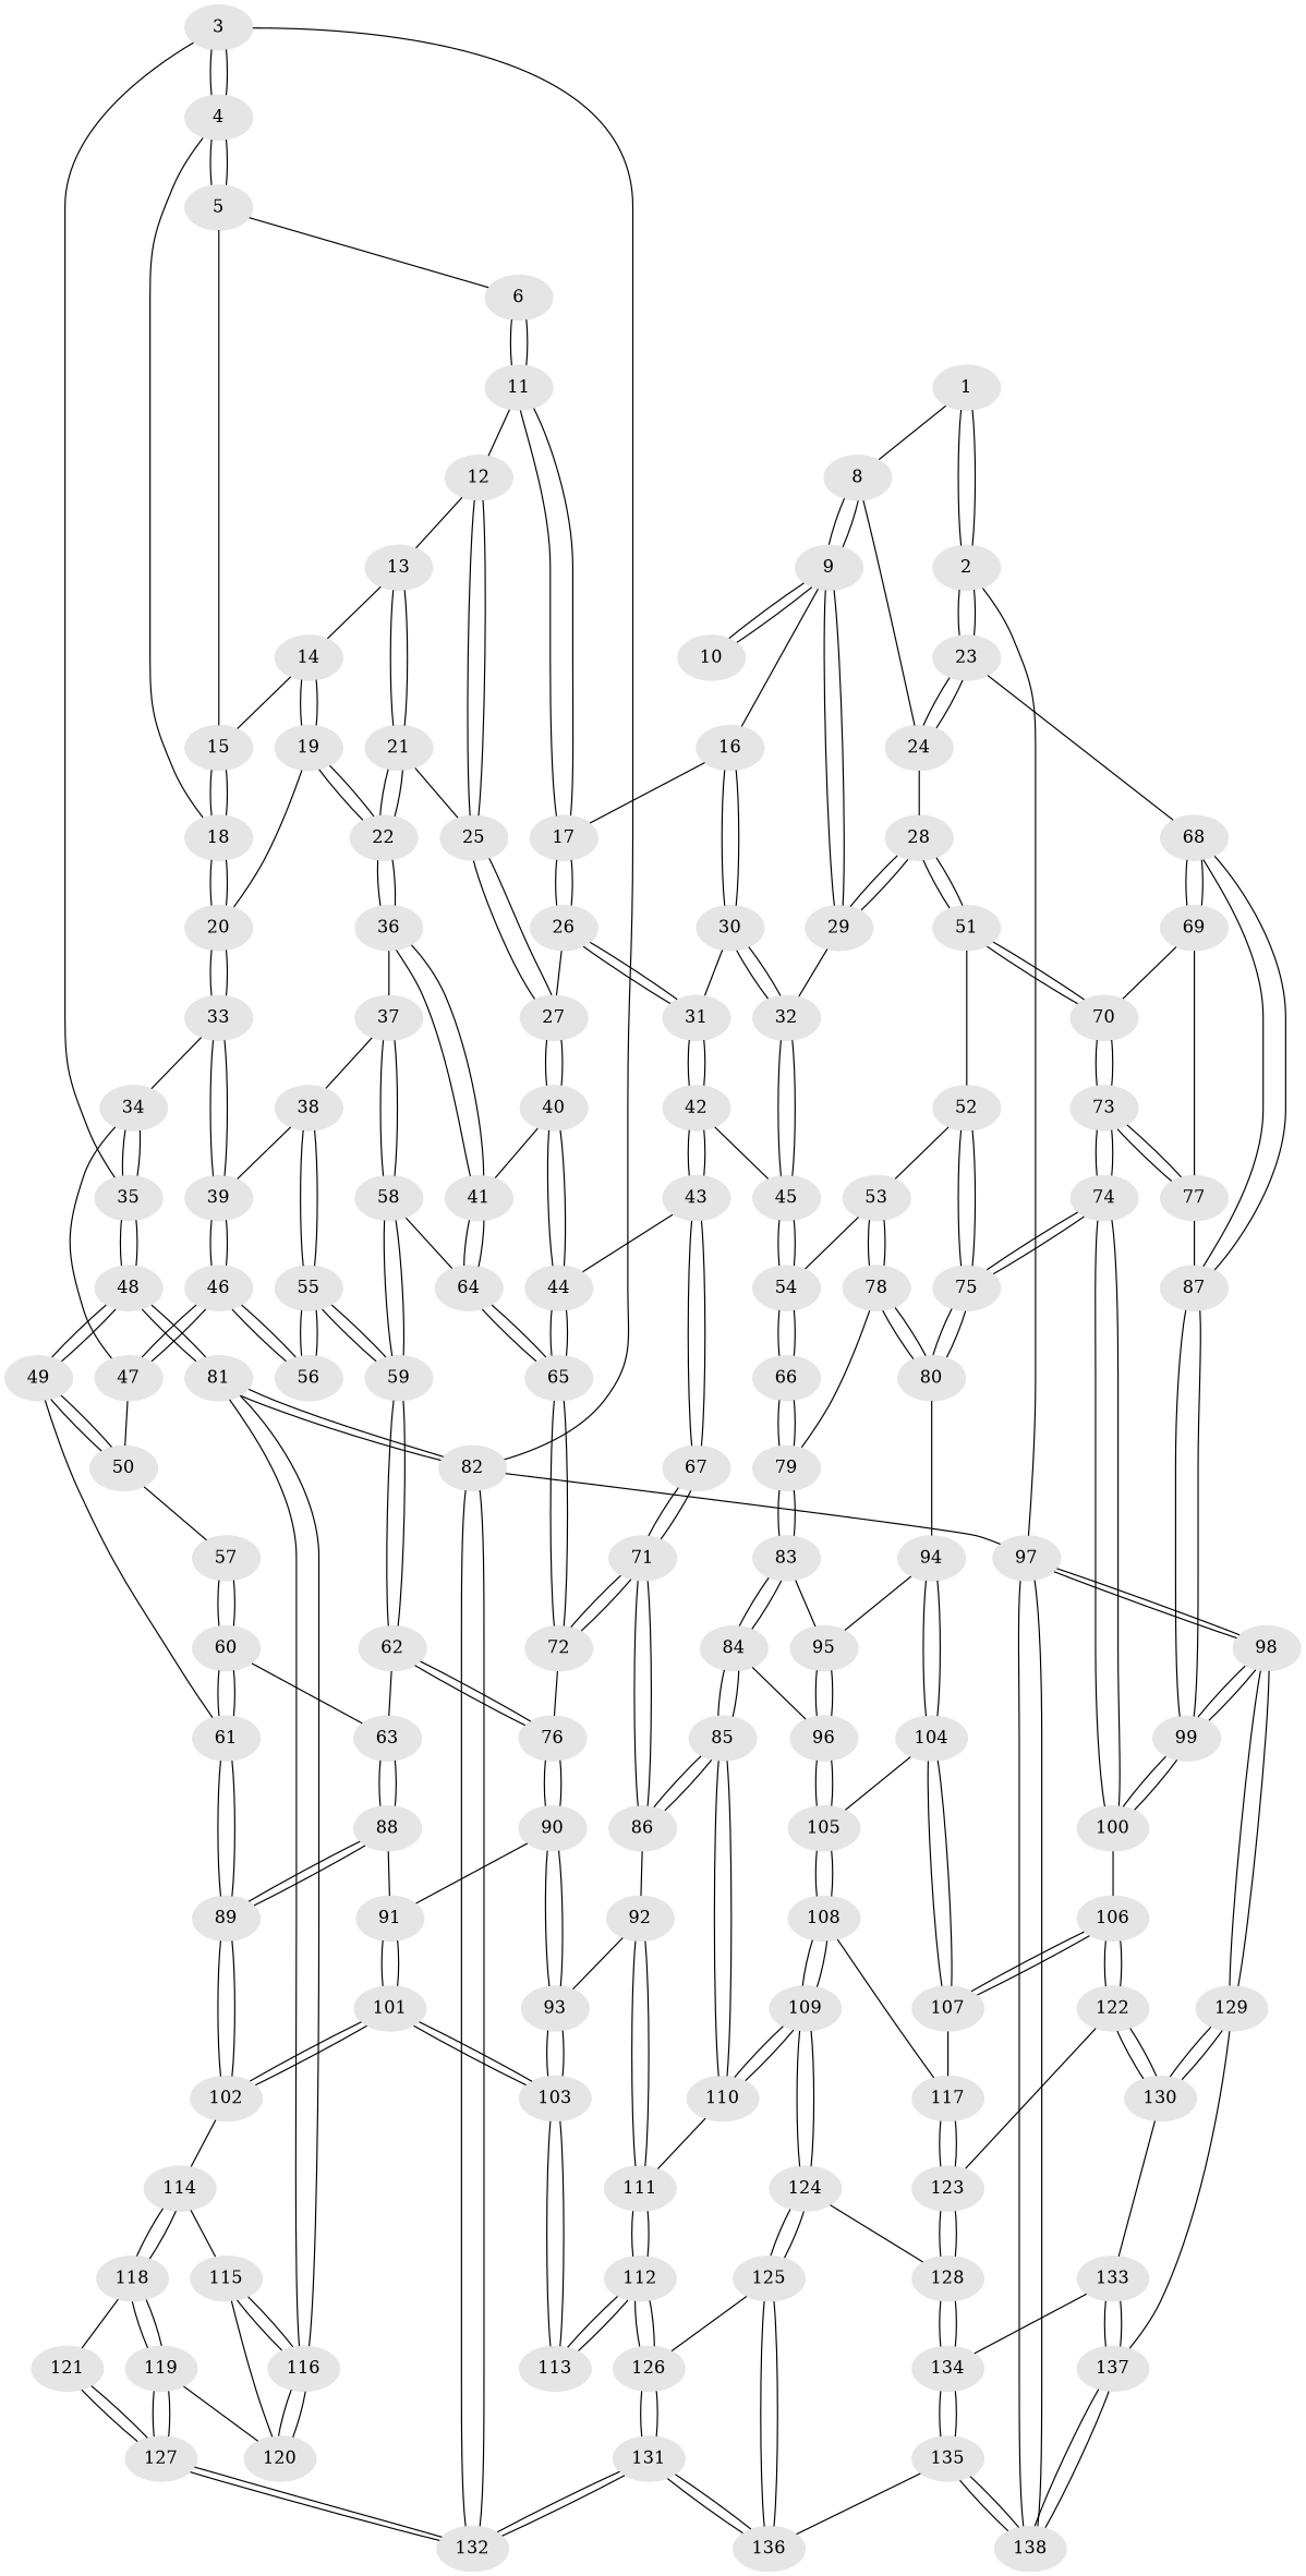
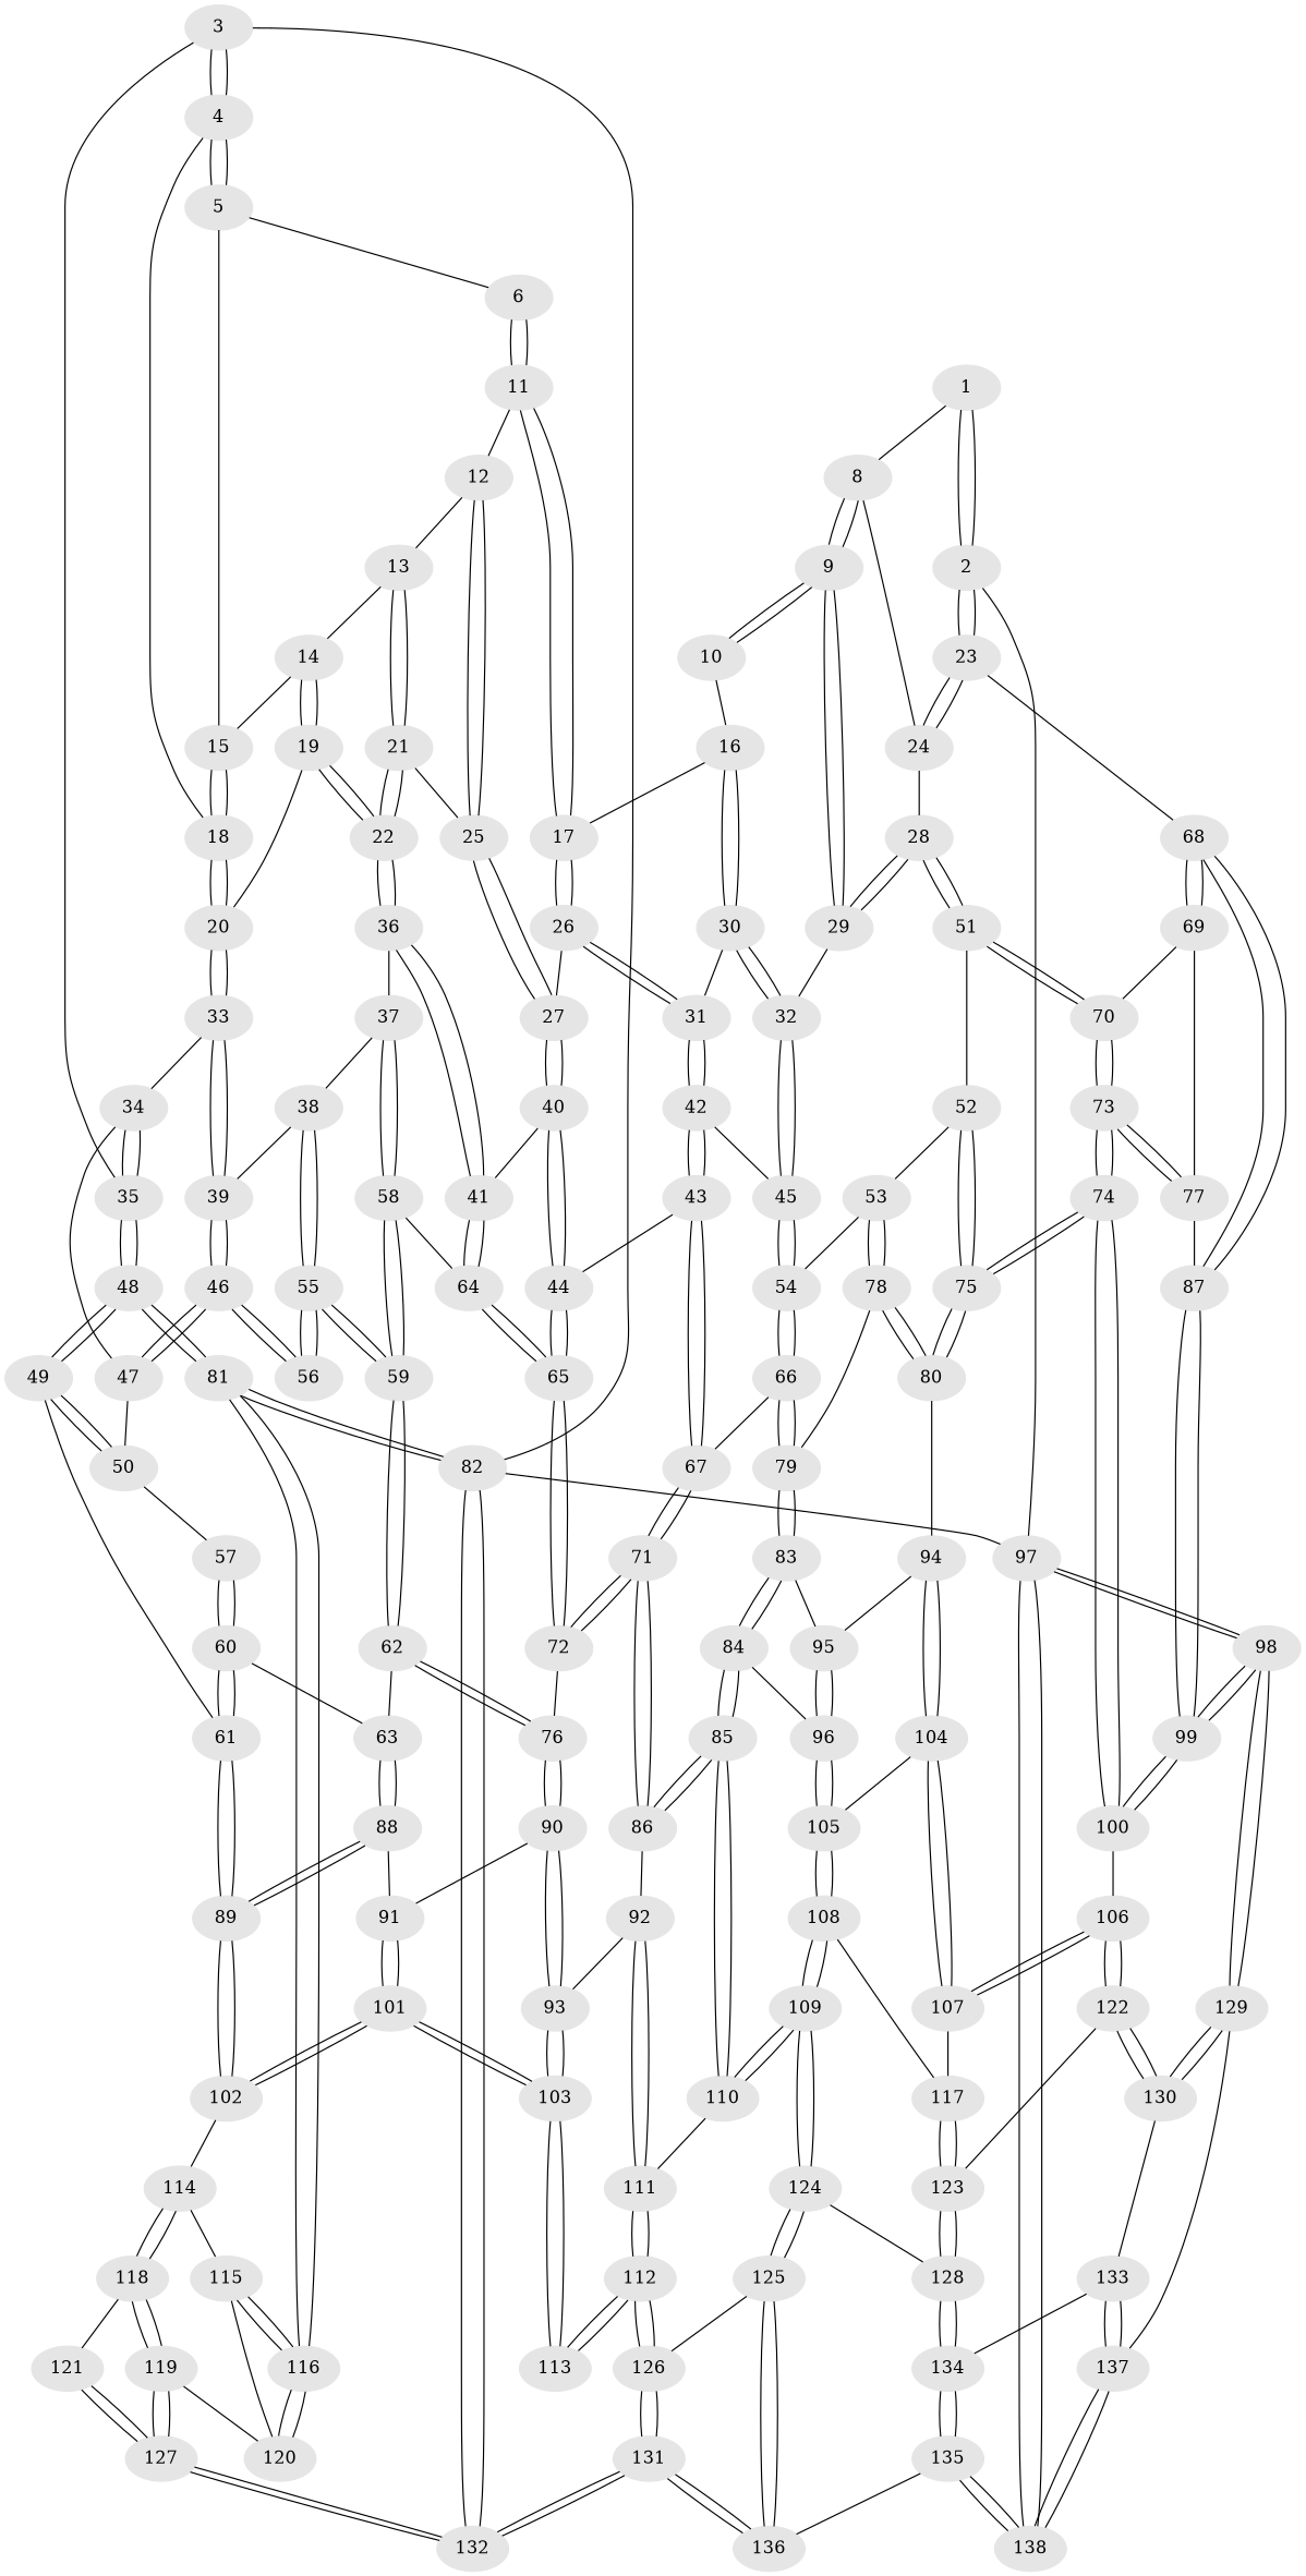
  graph {
    node [color=gray90 style=filled]
    1
    2
    8
    23
    97
    9
    24
    3
    4
    35
    82
    68
    98
    138
    5
    18
    48
    132
    6
    15
    20
    11
    12
    17
    10
    16
    29
    28
    32
    30
    13
    25
    26
    14
    21
    27
    19
    22
    31
    33
    36
    34
    39
    37
    41
    69
    87
    51
    40
    42
    44
    52
    70
    45
    43
    54
    47
    46
    50
    49
    81
    38
    58
    64
    55
    59
    56
    65
    67
    71
    72
    66
    57
    61
    116
    89
    60
    53
    75
    73
    78
    80
    79
    62
    63
    76
    88
    102
    90
    91
    83
    86
    77
    99
    74
    92
    100
    106
    94
    93
    84
    95
    104
    120
    85
    96
    110
    105
    111
    101
    114
    103
    112
    113
    107
    108
    129
    130
    137
    122
    115
    118
    117
    109
    123
    124
    128
    125
    126
    131
    121
    127
    119
    133
    134
    136
    135
    1 -- 2
    1 -- 2
    1 -- 8
    2 -- 23
    2 -- 23
    2 -- 97
    8 -- 9
    8 -- 9
    8 -- 24
    23 -- 24
    23 -- 24
    23 -- 68
    97 -- 98
    97 -- 98
    97 -- 138
    97 -- 138
    9 -- 10
    9 -- 10
    9 -- 29
    9 -- 29
    24 -- 28
    3 -- 4
    3 -- 4
    3 -- 35
    3 -- 82
    4 -- 5
    4 -- 5
    4 -- 18
    35 -- 48
    35 -- 48
    82 -- 97
    82 -- 132
    82 -- 132
    68 -- 69
    68 -- 69
    68 -- 87
    68 -- 87
    98 -- 99
    98 -- 99
    98 -- 129
    98 -- 129
    5 -- 6
    5 -- 15
    18 -- 20
    18 -- 20
    48 -- 49
    48 -- 49
    48 -- 81
    48 -- 81
    6 -- 11
    6 -- 11
    15 -- 18
    15 -- 18
    20 -- 33
    20 -- 33
    11 -- 12
    11 -- 17
    11 -- 17
    12 -- 13
    12 -- 25
    12 -- 25
    17 -- 26
    17 -- 26
-   9 -- 16
+   10 -- 16
    16 -- 17
    16 -- 30
    16 -- 30
    29 -- 32
    28 -- 29
    28 -- 29
    28 -- 51
    28 -- 51
    32 -- 45
    32 -- 45
    30 -- 32
    30 -- 32
    30 -- 31
    13 -- 14
    13 -- 21
    13 -- 21
    25 -- 27
    25 -- 27
    26 -- 27
    26 -- 31
    26 -- 31
    14 -- 15
    14 -- 19
    14 -- 19
    21 -- 25
    21 -- 22
    21 -- 22
    27 -- 40
    27 -- 40
    19 -- 20
    19 -- 22
    19 -- 22
    22 -- 36
    22 -- 36
    31 -- 42
    31 -- 42
    33 -- 34
    33 -- 39
    33 -- 39
    36 -- 37
    36 -- 41
    36 -- 41
    34 -- 35
    34 -- 35
    34 -- 47
    39 -- 46
    39 -- 46
    37 -- 38
    37 -- 58
    37 -- 58
    41 -- 64
    41 -- 64
    69 -- 70
    69 -- 77
    87 -- 99
    87 -- 99
    51 -- 52
    51 -- 70
    51 -- 70
    40 -- 41
    40 -- 44
    40 -- 44
    42 -- 45
    42 -- 43
    42 -- 43
    44 -- 65
    44 -- 65
    52 -- 53
    52 -- 75
    52 -- 75
    70 -- 73
    70 -- 73
    45 -- 54
    45 -- 54
    43 -- 44
    43 -- 67
    43 -- 67
    54 -- 66
    54 -- 66
    47 -- 50
    46 -- 47
    46 -- 47
    46 -- 56
    46 -- 56
    50 -- 57
    49 -- 50
    49 -- 50
    49 -- 61
    81 -- 82
    81 -- 82
    81 -- 116
    81 -- 116
    38 -- 39
    38 -- 55
    38 -- 55
    58 -- 64
    58 -- 59
    58 -- 59
    64 -- 65
    64 -- 65
    55 -- 59
    55 -- 59
    55 -- 56
    55 -- 56
    59 -- 62
    59 -- 62
    65 -- 72
    65 -- 72
    67 -- 71
    67 -- 71
    71 -- 72
    71 -- 72
    71 -- 86
    71 -- 86
    72 -- 76
+   66 -- 67
    66 -- 79
    66 -- 79
    57 -- 60
    57 -- 60
    61 -- 89
    61 -- 89
    116 -- 120
    116 -- 120
    89 -- 102
    89 -- 102
    60 -- 61
    60 -- 61
    60 -- 63
    53 -- 54
    53 -- 78
    53 -- 78
    75 -- 80
    75 -- 80
    73 -- 77
    73 -- 77
    73 -- 74
    73 -- 74
    78 -- 80
    78 -- 80
    78 -- 79
    80 -- 94
    79 -- 83
    79 -- 83
    62 -- 63
    62 -- 76
    62 -- 76
    63 -- 88
    63 -- 88
    76 -- 90
    76 -- 90
    88 -- 89
    88 -- 89
    88 -- 91
    102 -- 114
    90 -- 91
    90 -- 93
    90 -- 93
    91 -- 101
    91 -- 101
    83 -- 84
    83 -- 84
    83 -- 95
    86 -- 92
    77 -- 87
    99 -- 100
    99 -- 100
    74 -- 75
    74 -- 75
    74 -- 100
    74 -- 100
    92 -- 93
    92 -- 111
    92 -- 111
    100 -- 106
    106 -- 107
    106 -- 107
    106 -- 122
    106 -- 122
    94 -- 95
    94 -- 104
    94 -- 104
    93 -- 103
    93 -- 103
    84 -- 85
    84 -- 85
    84 -- 96
    95 -- 96
    95 -- 96
    104 -- 105
    104 -- 107
    104 -- 107
    85 -- 86
    85 -- 86
    85 -- 110
    85 -- 110
    96 -- 105
    96 -- 105
    110 -- 111
    105 -- 108
    105 -- 108
    111 -- 112
    111 -- 112
    101 -- 102
    101 -- 102
    101 -- 103
    101 -- 103
    114 -- 115
    114 -- 118
    114 -- 118
    103 -- 113
    103 -- 113
    112 -- 113
    112 -- 113
    112 -- 126
    112 -- 126
    107 -- 117
    108 -- 117
    108 -- 109
    108 -- 109
    129 -- 130
    129 -- 130
    129 -- 137
    130 -- 133
    137 -- 138
    137 -- 138
    122 -- 130
    122 -- 130
    122 -- 123
    115 -- 116
    115 -- 116
    115 -- 120
    118 -- 121
    118 -- 119
    118 -- 119
    117 -- 123
    117 -- 123
    109 -- 110
    109 -- 110
    109 -- 124
    109 -- 124
    123 -- 128
    123 -- 128
    124 -- 128
    124 -- 125
    124 -- 125
    128 -- 134
    128 -- 134
    125 -- 126
    125 -- 136
    125 -- 136
    126 -- 131
    126 -- 131
    131 -- 132
    131 -- 132
    131 -- 136
    131 -- 136
    121 -- 127
    121 -- 127
    127 -- 132
    127 -- 132
    119 -- 120
    119 -- 127
    119 -- 127
    133 -- 137
    133 -- 137
    133 -- 134
    134 -- 135
    134 -- 135
    135 -- 138
    135 -- 138
    135 -- 136
  }
